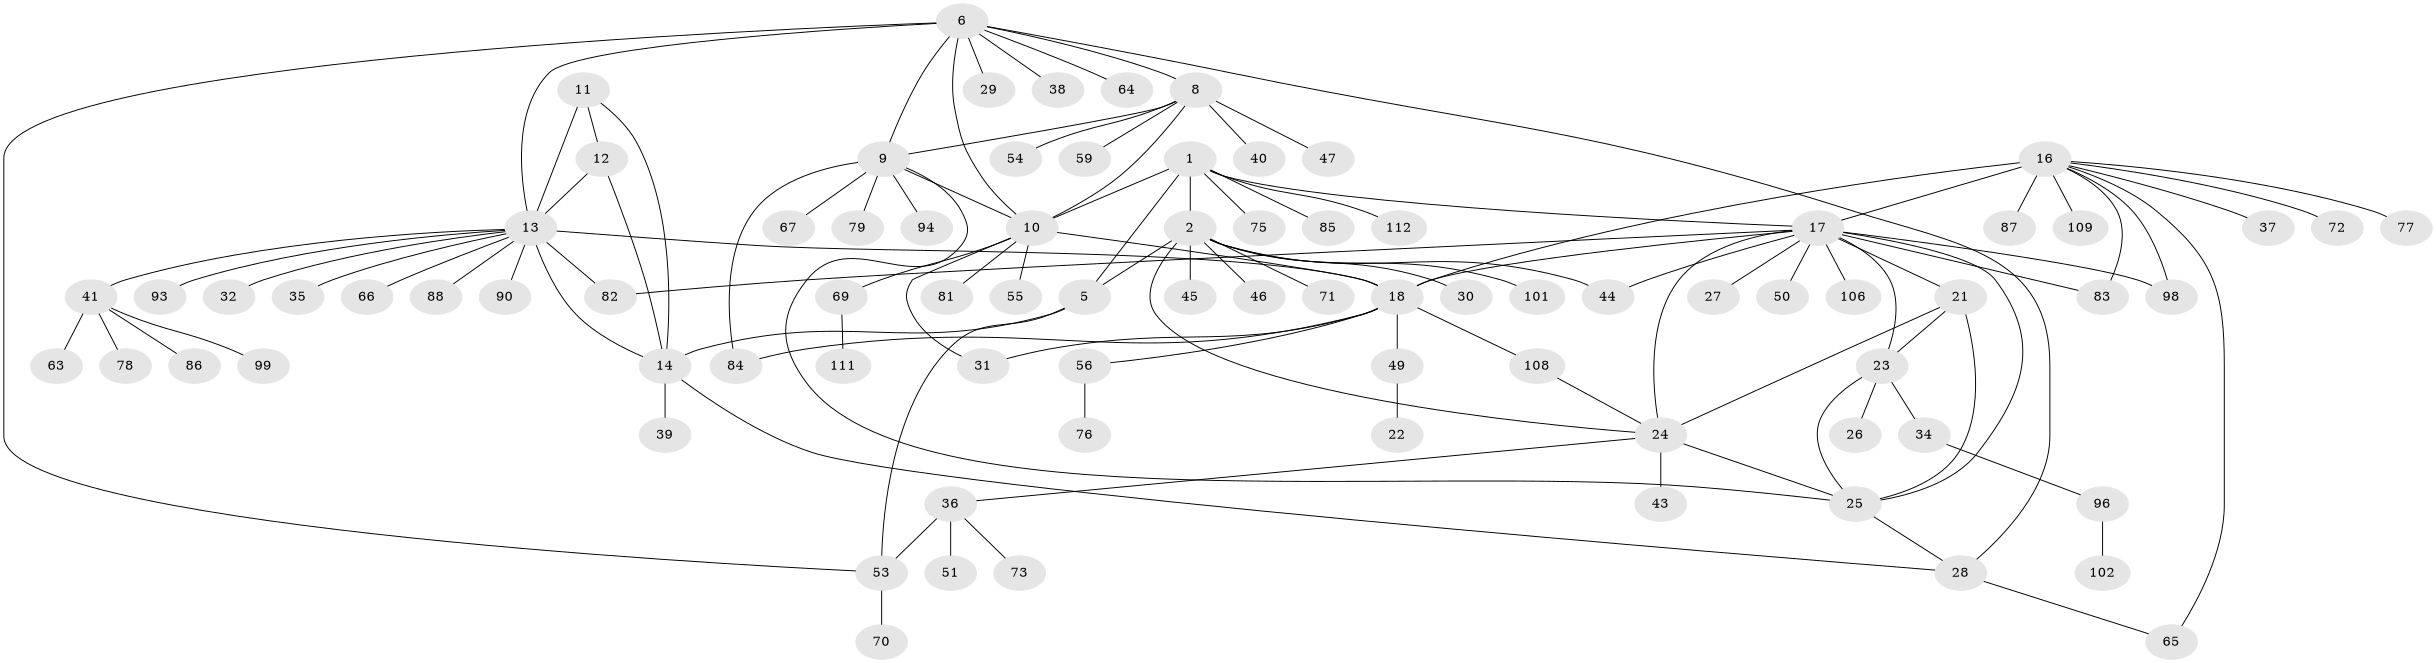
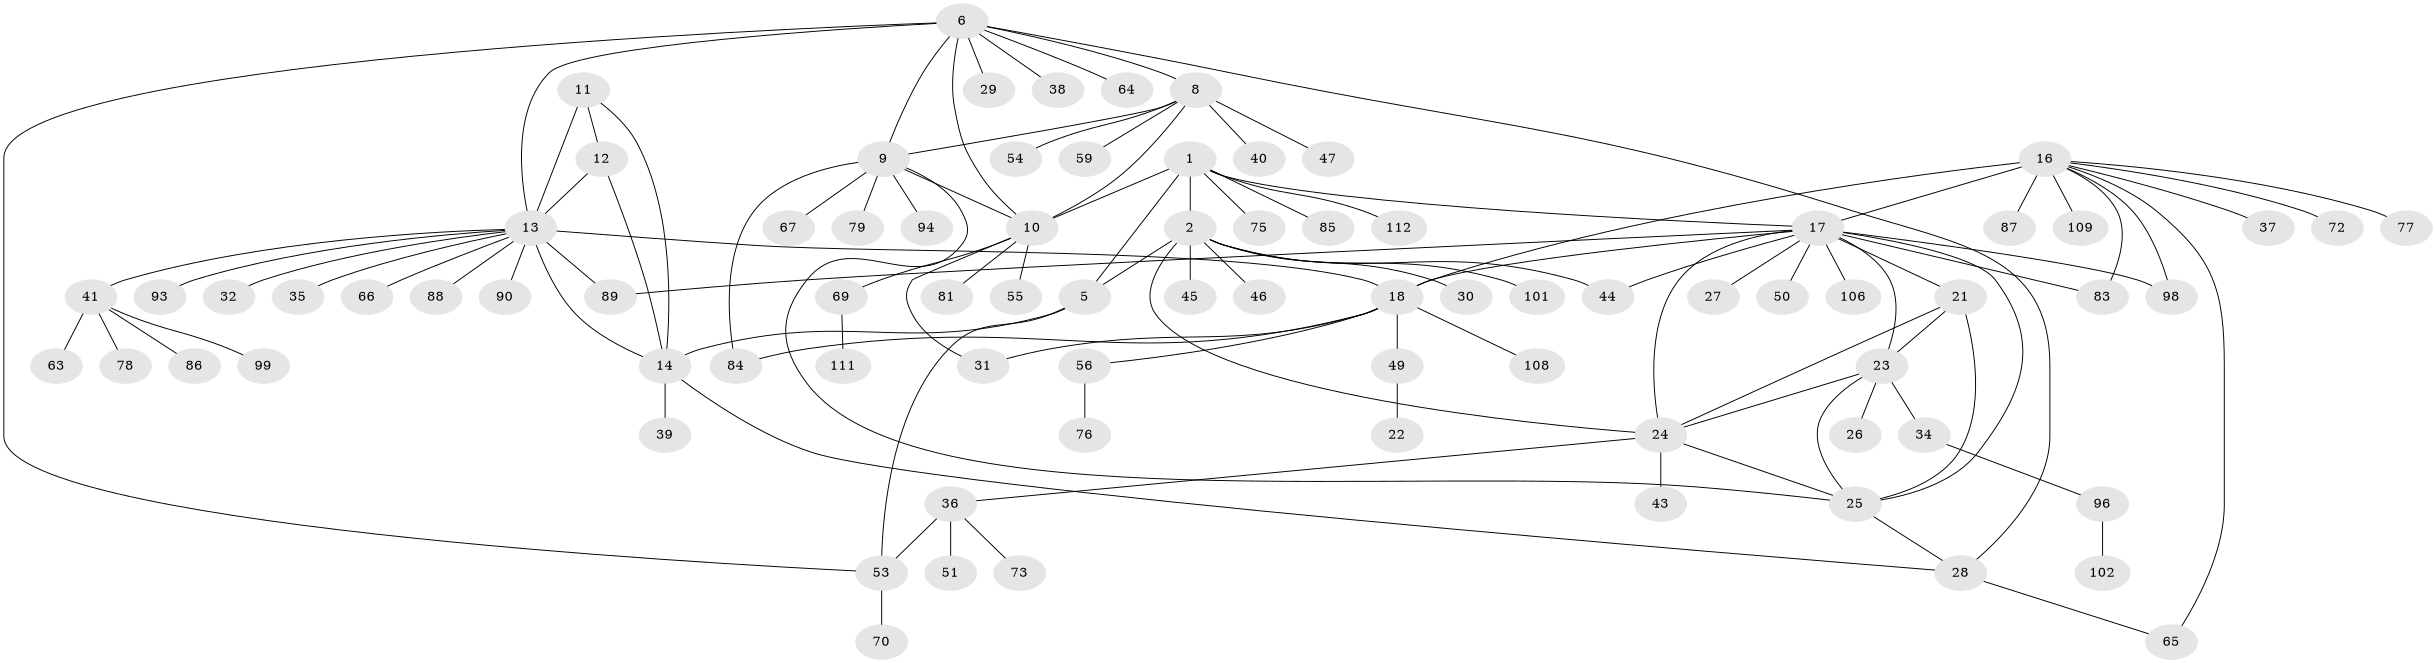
  graph {
    node [color=gray90 style=filled]
    1 [super="+3"]
    2 [super="+4"]
    5 [super="+68"]
    10 [super="+104"]
    17 [super="+22"]
    75
    85
    112
    24 [super="+33"]
    30
    44
    45
    46
-   71 [super="+83"]
    101
    14 [super="+103"]
    53 [super="+105"]
    18 [super="+19"]
    31
    55
    69
    81
    25
-   89 [label=82]
+   89
    21 [super="+91"]
    n26 [label=83]
    98
    23
    27
    50
    106
    36 [super="+42"]
    43
    28 [super="+95"]
    39
    70 [super="+80"]
    6 [super="+7"]
    8 [super="+107"]
    9 [super="+62"]
    13 [super="+15"]
    29
    38
    64 [super="+92"]
    40
    47
    54
    59
    67
    79
    84
    94
    32
    35
    41 [super="+110"]
    66
    88
    90
    93
    65 [super="+74"]
    49
    56 [super="+58"]
    108
    111
    11 [super="+48"]
    12 [super="+60"]
    63 [super="+100"]
    78
    86
    99
    16 [super="+20"]
    37
    72
    77
    87 [super="+97"]
    109
    26
    34 [super="+61"]
    n78 [label=22 super="+57"]
    76
    96
    51
    73
    102
    1 -- 2 [weight=4]
    1 -- 5 [weight=2]
    1 -- 10
    1 -- 17
    1 -- 75
    1 -- 85
    1 -- 112
    2 -- 5 [weight=2]
    2 -- 24
    2 -- 30
    2 -- 44
    2 -- 45
    2 -- 46
-   2 -- 71
    2 -- 101
    5 -- 14
    5 -- 53
-   10 -- 18
    10 -- 31
    10 -- 55
    10 -- 69
    10 -- 81
    17 -- 24
    17 -- 44
    17 -- 18 [weight=2]
    17 -- 25
    17 -- 89
    17 -- 21
    17 -- n26
    17 -- 98
    17 -- 23
    17 -- 27
    17 -- 50
    17 -- 106
    24 -- 25
    24 -- 36
    24 -- 43
    14 -- 28
    14 -- 39
    53 -- 70
    18 -- 31
    18 -- 84
    18 -- 49
    18 -- 56
    18 -- 108
    69 -- 111
    25 -- 28
    21 -- 24
    21 -- 25
    21 -- 23
-   108 -- 24
+   23 -- 24
    23 -- 25
    23 -- 26
    23 -- 34
    36 -- 53
    36 -- 51
    36 -- 73
    28 -- 65
    6 -- 10 [weight=2]
    6 -- 53
    6 -- 28
    6 -- 8 [weight=2]
    6 -- 9 [weight=2]
    6 -- 13
    6 -- 29
    6 -- 38
    6 -- 64
    8 -- 10
    8 -- 9
    8 -- 40
    8 -- 47
    8 -- 54
    8 -- 59
    9 -- 10
    9 -- 25
    9 -- 67
    9 -- 79
    9 -- 84
    9 -- 94
    13 -- 14 [weight=2]
    13 -- 18
    13 -- 89
    13 -- 32
    13 -- 35
    13 -- 41
    13 -- 66
    13 -- 88
    13 -- 90
    13 -- 93
    41 -- 63
    41 -- 78
    41 -- 86
    41 -- 99
    49 -- n78
    56 -- 76
    11 -- 14
    11 -- 13 [weight=2]
    11 -- 12
    12 -- 14
    12 -- 13 [weight=2]
    16 -- 17 [weight=2]
    16 -- 18 [weight=4]
    16 -- n26
    16 -- 98
    16 -- 65
    16 -- 37
    16 -- 72
    16 -- 77
    16 -- 87
    16 -- 109
    34 -- 96
    96 -- 102
  }
